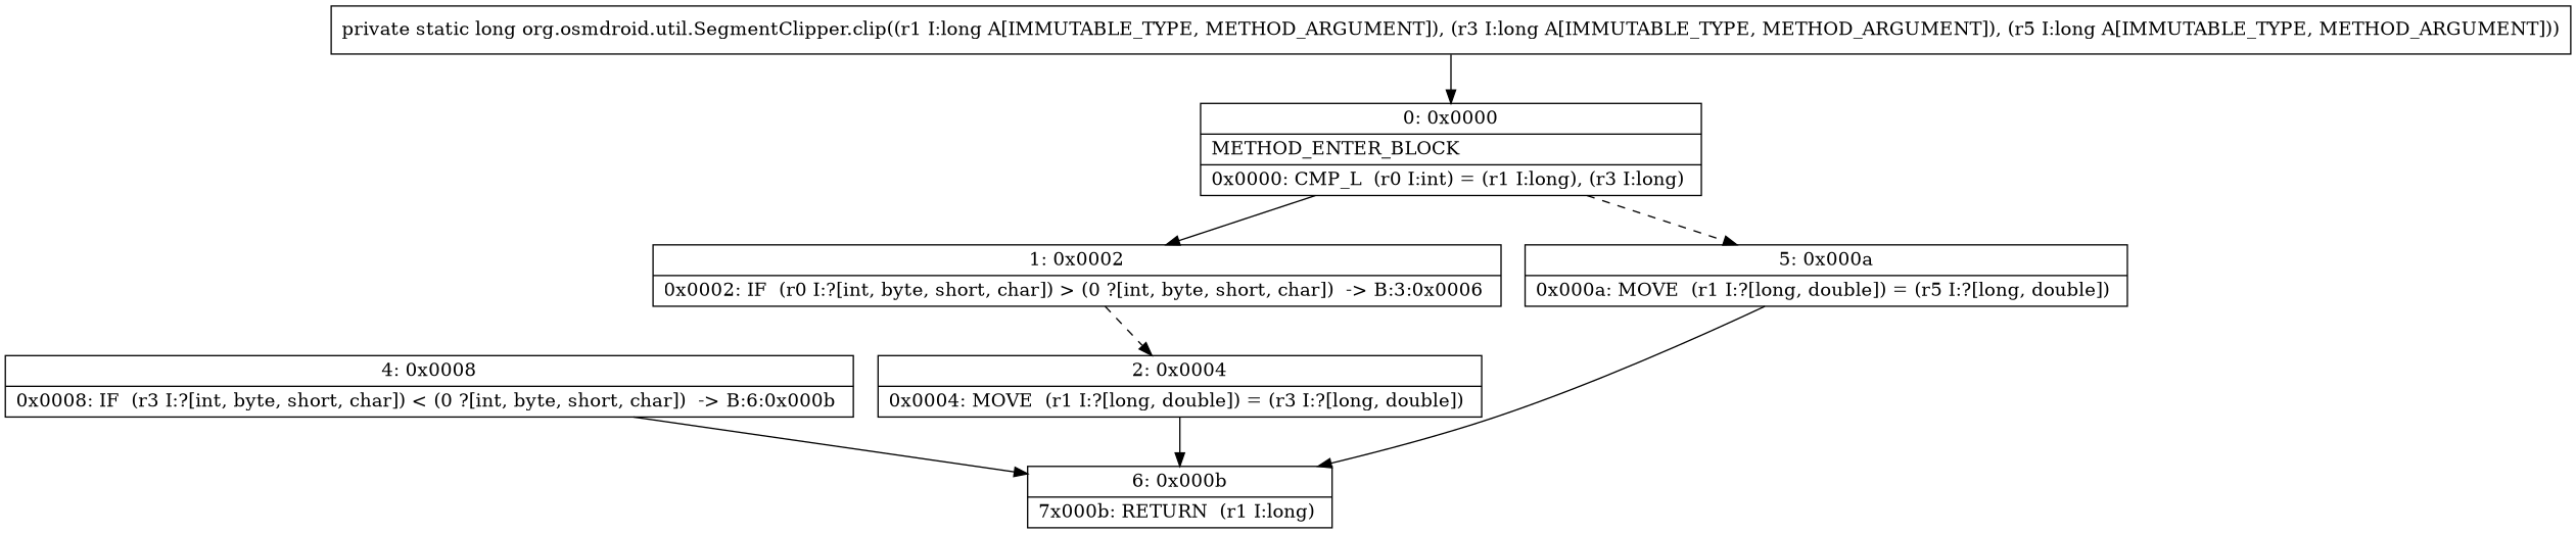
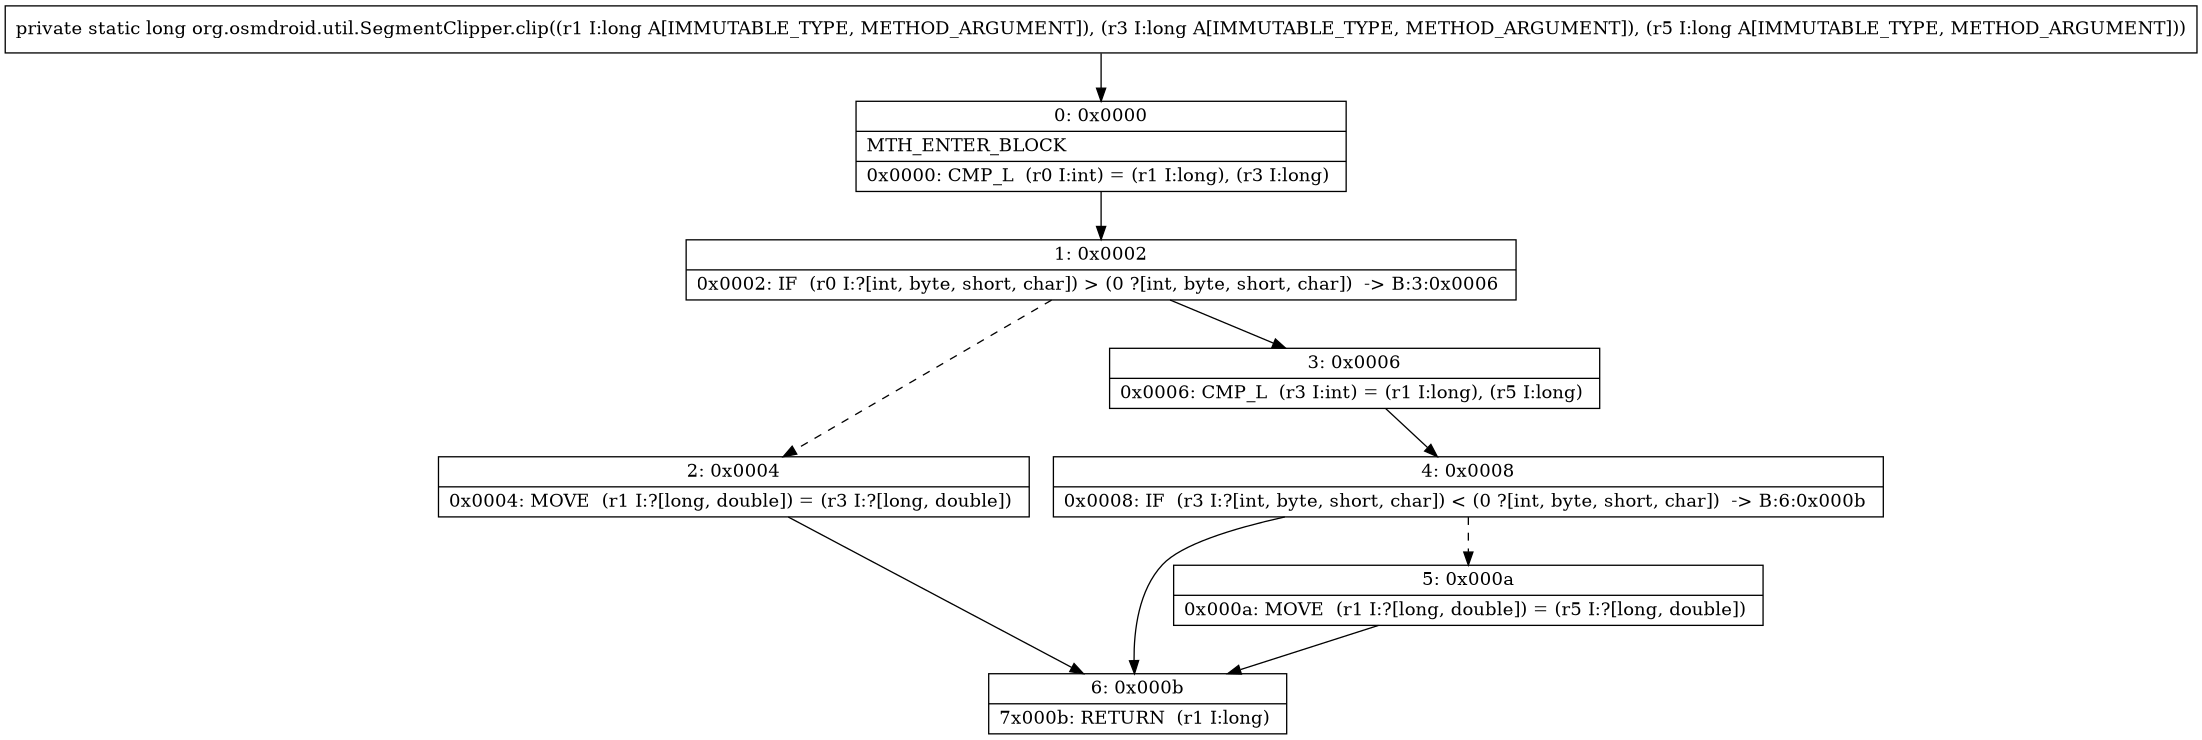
  digraph {
    node [shape=record]
-   n1 [label="{0\:\ 0x0000|METHOD_ENTER_BLOCK\l|0x0000: CMP_L  (r0 I:int) = (r1 I:long), (r3 I:long) \l}"]
+   n1 [label="{0\:\ 0x0000|MTH_ENTER_BLOCK\l|0x0000: CMP_L  (r0 I:int) = (r1 I:long), (r3 I:long) \l}"]
    n2 [label="{1\:\ 0x0002|0x0002: IF  (r0 I:?[int, byte, short, char]) \> (0 ?[int, byte, short, char])  \-\> B:3:0x0006 \l}"]
    n3 [label="{2\:\ 0x0004|0x0004: MOVE  (r1 I:?[long, double]) = (r3 I:?[long, double]) \l}"]
+   n4 [label="{3\:\ 0x0006|0x0006: CMP_L  (r3 I:int) = (r1 I:long), (r5 I:long) \l}"]
    n5 [label="{6\:\ 0x000b|7x000b: RETURN  (r1 I:long) \l}"]
    n6 [label="{4\:\ 0x0008|0x0008: IF  (r3 I:?[int, byte, short, char]) \< (0 ?[int, byte, short, char])  \-\> B:6:0x000b \l}"]
    n7 [label="{5\:\ 0x000a|0x000a: MOVE  (r1 I:?[long, double]) = (r5 I:?[long, double]) \l}"]
    n8 [label="{private static long org.osmdroid.util.SegmentClipper.clip((r1 I:long A[IMMUTABLE_TYPE, METHOD_ARGUMENT]), (r3 I:long A[IMMUTABLE_TYPE, METHOD_ARGUMENT]), (r5 I:long A[IMMUTABLE_TYPE, METHOD_ARGUMENT])) }"]
    n1 -> n2
    n2 -> n3 [style=dashed]
+   n2 -> n4
    n3 -> n5
+   n4 -> n6
    n6 -> n5
-   n1 -> n7 [style=dashed]
+   n6 -> n7 [style=dashed]
    n7 -> n5
    n8 -> n1
  }
